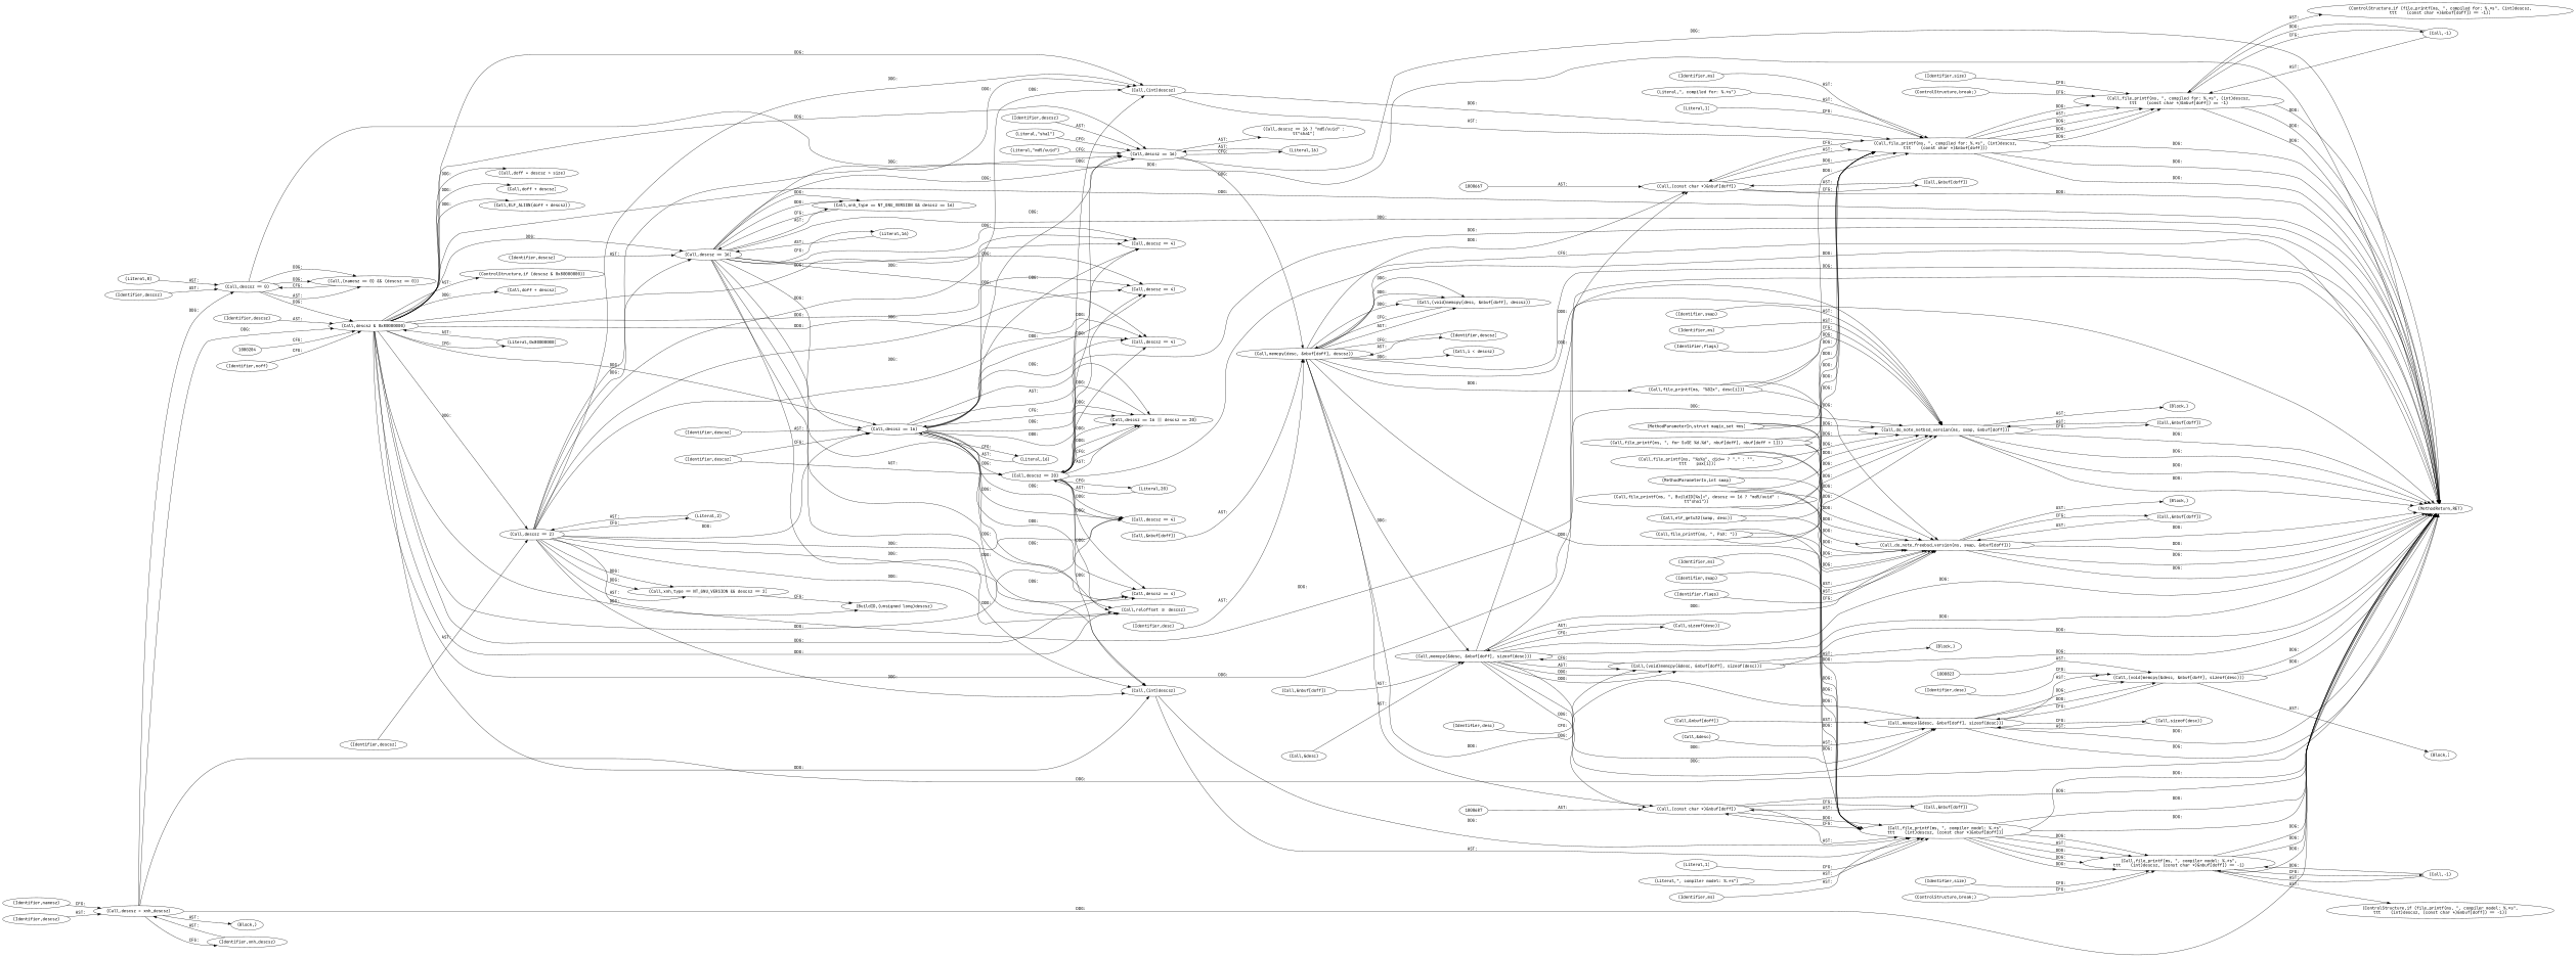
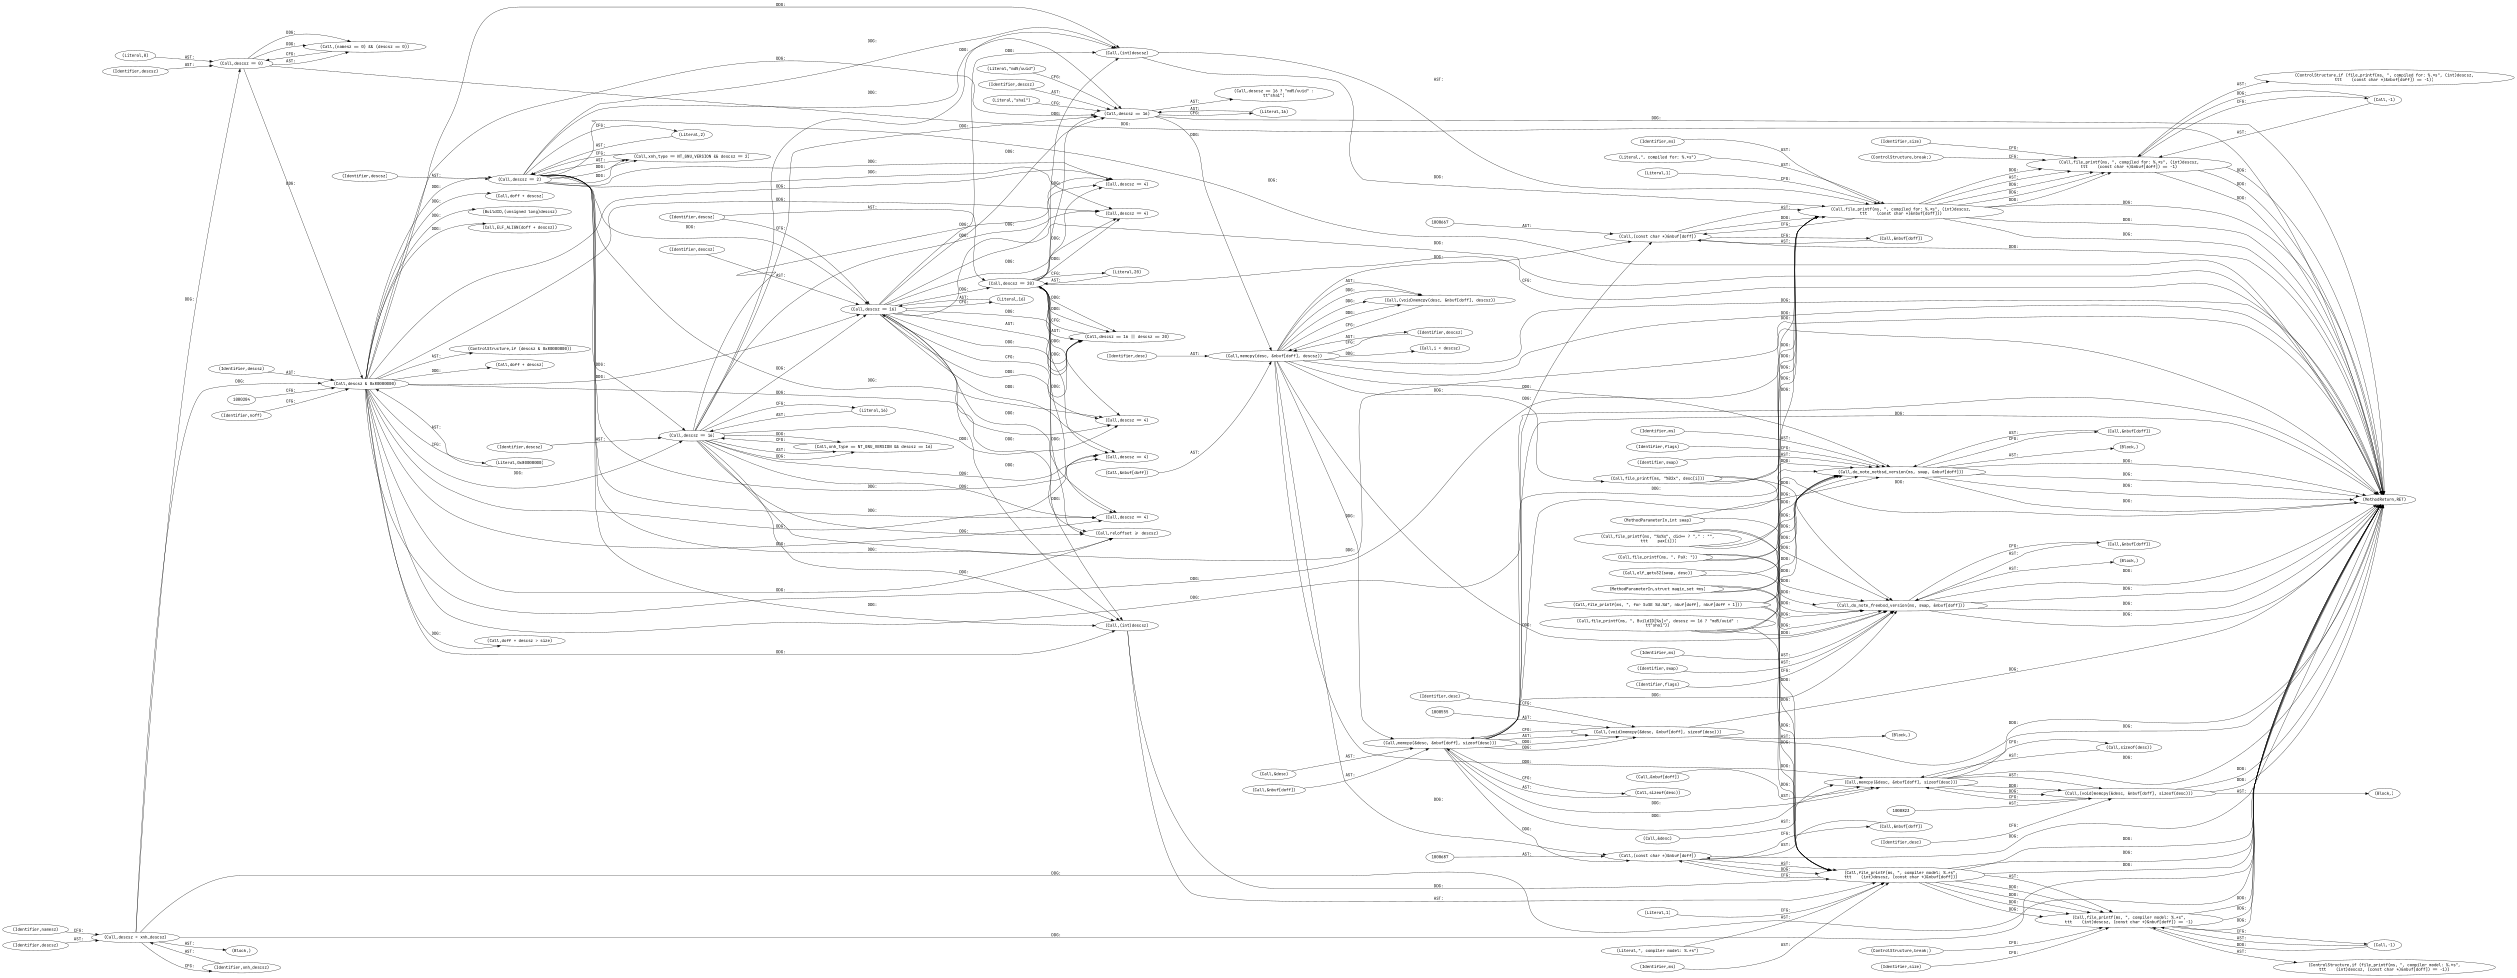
  digraph {
    fontname="JetBrains Mono"
    rankdir=LR
    node [fontname="JetBrains Mono"]
    edge [fontname="JetBrains Mono"]
    n1 [label="(Call,memcpy(&desc, &nbuf[doff], sizeof(desc)))"]
    n2 [label="(Call,(void)memcpy(&desc, &nbuf[doff], sizeof(desc)))"]
    n3 [label="(Call,do_note_netbsd_version(ms, swap, &nbuf[doff]))"]
    n4 [label="(Call,(const char *)&nbuf[doff])"]
    n5 [label="(Call,(const char *)&nbuf[doff])"]
    n6 [label="(Call,do_note_freebsd_version(ms, swap, &nbuf[doff]))"]
    n7 [label="(Call,memcpy(&desc, &nbuf[doff], sizeof(desc)))"]
    n8 [label="(Call,sizeof(desc))"]
    n9 [label="(MethodReturn,RET)"]
    n10 [label="(Block,)"]
    n11 [label="(Call,&nbuf[doff])"]
    n12 [label="(Block,)"]
    n13 [label="(Call,file_printf(ms, \", compiled for: %.*s\", (int)descsz,\n\t\t\t    (const char *)&nbuf[doff]))"]
    n14 [label="(Call,&nbuf[doff])"]
    n15 [label="(Call,file_printf(ms, \", compiler model: %.*s\",\n\t\t\t    (int)descsz, (const char *)&nbuf[doff]))"]
    n16 [label="(Call,&nbuf[doff])"]
    n17 [label="(Call,&nbuf[doff])"]
    n18 [label="(Block,)"]
    n19 [label="(Call,(void)memcpy(&desc, &nbuf[doff], sizeof(desc)))"]
    n20 [label="(Call,sizeof(desc))"]
    n21 [label="(Call,memcpy(desc, &nbuf[doff], descsz))"]
    n22 [label="(Call,(void)memcpy(desc, &nbuf[doff], descsz))"]
    n23 [label="(Identifier,descsz)"]
    n24 [label="(Call,i < descsz)"]
    n25 [label="(Call,file_printf(ms, \"%02x\", desc[i]))"]
    n26 [label="(Call,descsz == 16)"]
    n27 [label="(Call,descsz == 16 ? \"md5/uuid\" :\n\t\t\"sha1\")"]
    n28 [label="(Literal,16)"]
    n29 [label="(Call,descsz == 2)"]
    n30 [label="(Call,descsz == 16)"]
    n31 [label="(Call,descsz == 16)"]
    n32 [label="(Literal,2)"]
    n33 [label="(Call,descsz == 4)"]
    n34 [label="(Call,xnh_type == NT_GNU_VERSION && descsz == 2)"]
    n35 [label="(Call,descsz == 4)"]
    n36 [label="(Call,descsz == 4)"]
    n37 [label="(Call,descsz == 4)"]
    n38 [label="(Call,descsz == 4)"]
    n39 [label="(Call,(int)descsz)"]
    n40 [label="(Call,reloffset >= descsz)"]
    n41 [label="(Call,(int)descsz)"]
    n42 [label="(Call,xnh_type == NT_GNU_VERSION && descsz == 16)"]
    n43 [label="(Literal,16)"]
    n44 [label="(Call,descsz == 20)"]
    n45 [label="(Call,descsz == 16 || descsz == 20)"]
    n46 [label="(Literal,16)"]
    n47 [label="(Call,descsz & 0x80000000)"]
    n48 [label="(Call,doff + descsz > size)"]
    n49 [label="(Call,doff + descsz)"]
    n50 [label="(BuildID,(unsigned long)descsz)"]
    n51 [label="(Call,ELF_ALIGN(doff + descsz))"]
    n52 [label="(ControlStructure,if (descsz & 0x80000000))"]
    n53 [label="(Call,doff + descsz)"]
    n54 [label="(Literal,0x80000000)"]
    n55 [label="(Call,descsz == 0)"]
    n56 [label="(Call,(namesz == 0) && (descsz == 0))"]
    n57 [label="(Literal,0)"]
    n58 [label="(Call,descsz = xnh_descsz)"]
    n59 [label="(Identifier,xnh_descsz)"]
    n60 [label="(Block,)"]
    n61 [label="(Literal,20)"]
    n62 [label="(Call,file_printf(ms, \", compiled for: %.*s\", (int)descsz,\n\t\t\t    (const char *)&nbuf[doff]) == -1)"]
    n63 [label="(Call,-1)"]
    n64 [label="(ControlStructure,if (file_printf(ms, \", compiled for: %.*s\", (int)descsz,\n\t\t\t    (const char *)&nbuf[doff]) == -1))"]
    n65 [label="(Call,file_printf(ms, \", compiler model: %.*s\",\n\t\t\t    (int)descsz, (const char *)&nbuf[doff]) == -1)"]
    n66 [label="(ControlStructure,if (file_printf(ms, \", compiler model: %.*s\",\n\t\t\t    (int)descsz, (const char *)&nbuf[doff]) == -1))"]
    n67 [label="(Call,-1)"]
    n68 [label="(Block,)"]
    n69 [label="(MethodParameterIn,struct magic_set *ms)"]
    n70 [label="(ControlStructure,break;)"]
    n71 [label="(Identifier,ms)"]
    n72 [label="(Identifier,descsz)"]
    n73 [label="(ControlStructure,break;)"]
    n74 [label="(Identifier,descsz)"]
    n75 [label="(Literal,\", compiled for: %.*s\")"]
    n76 [label="(Call,elf_getu32(swap, desc))"]
    n77 [label="(Identifier,flags)"]
    n78 [label="(Call,file_printf(ms, \", for SuSE %d.%d\", nbuf[doff], nbuf[doff + 1]))"]
    n79 [label="(Identifier,flags)"]
    n80 [label="(Call,file_printf(ms, \"%s%s\", did++ ? \",\" : \"\",\n \t\t\t    pax[i]))"]
    n81 [label="(Call,&desc)"]
    n82 [label="(Identifier,noff)"]
    n83 [label="(Call,&nbuf[doff])"]
    n84 [label="(Literal,1)"]
    n85 [label="(Identifier,desc)"]
    n86 [label="(Identifier,namesz)"]
    n87 [label="(Identifier,descsz)"]
    n88 [label="(Call,file_printf(ms, \", PaX: \"))"]
    n89 [label="(MethodParameterIn,int swap)"]
    n90 [label="(Identifier,size)"]
    n91 [label="(Identifier,descsz)"]
    n92 [label="(Call,&nbuf[doff])"]
    n93 [label="(Identifier,descsz)"]
    n94 [label="(Literal,\"sha1\")"]
    n95 [label="(Literal,1)"]
    n96 [label="(Identifier,descsz)"]
    n97 [label="(Identifier,desc)"]
    n98 [label="(Identifier,descsz)"]
    n99 [label="(Call,&nbuf[doff])"]
    n100 [label="(Identifier,ms)"]
    n101 [label="(Identifier,swap)"]
    n102 [label="(Call,file_printf(ms, \", BuildID[%s]=\", descsz == 16 ? \"md5/uuid\" :\n\t\t\"sha1\"))"]
    n103 [label="(Literal,\", compiler model: %.*s\")"]
    n104 [label="(Identifier,ms)"]
    n105 [label="(Literal,\"md5/uuid\")"]
    n106 [label="(Call,&desc)"]
    n107 [label="(Identifier,desc)"]
    n108 [label="(Identifier,ms)"]
    n109 [label="(Identifier,size)"]
    n110 [label="(Identifier,descsz)"]
    n111 [label="(Identifier,swap)"]
    1000204
+   1000555
    1000667
    1000687
    1000823
    n1 -> n2 [label="AST: "]
    n1 -> n2 [label="DDG: "]
    n1 -> n2 [label="DDG: "]
    n1 -> n3 [label="DDG: "]
    n1 -> n4 [label="DDG: "]
    n1 -> n5 [label="DDG: "]
    n1 -> n6 [label="DDG: "]
    n1 -> n7 [label="DDG: "]
    n1 -> n7 [label="DDG: "]
    n1 -> n8 [label="CFG: "]
    n1 -> n9 [label="DDG: "]
    n1 -> n9 [label="DDG: "]
    n2 -> n1 [label="CFG: "]
    n2 -> n9 [label="DDG: "]
    n2 -> n9 [label="DDG: "]
    n2 -> n10 [label="AST: "]
    n3 -> n9 [label="DDG: "]
    n3 -> n9 [label="DDG: "]
    n3 -> n9 [label="DDG: "]
    n3 -> n9 [label="DDG: "]
    n3 -> n11 [label="CFG: "]
    n3 -> n12 [label="AST: "]
    n4 -> n9 [label="DDG: "]
    n4 -> n13 [label="AST: "]
    n4 -> n13 [label="DDG: "]
    n4 -> n14 [label="CFG: "]
    n5 -> n9 [label="DDG: "]
    n5 -> n15 [label="AST: "]
    n5 -> n15 [label="DDG: "]
    n5 -> n16 [label="CFG: "]
    n6 -> n9 [label="DDG: "]
    n6 -> n9 [label="DDG: "]
    n6 -> n9 [label="DDG: "]
    n6 -> n9 [label="DDG: "]
    n6 -> n17 [label="CFG: "]
    n6 -> n18 [label="AST: "]
    n7 -> n9 [label="DDG: "]
    n7 -> n9 [label="DDG: "]
    n7 -> n19 [label="AST: "]
    n7 -> n19 [label="DDG: "]
    n7 -> n19 [label="DDG: "]
    n7 -> n20 [label="CFG: "]
    n8 -> n1 [label="AST: "]
    n11 -> n3 [label="AST: "]
    n13 -> n4 [label="CFG: "]
    n13 -> n9 [label="DDG: "]
    n13 -> n9 [label="DDG: "]
    n13 -> n9 [label="DDG: "]
    n13 -> n62 [label="AST: "]
    n13 -> n62 [label="DDG: "]
    n13 -> n62 [label="DDG: "]
    n13 -> n62 [label="DDG: "]
    n13 -> n62 [label="DDG: "]
    n14 -> n4 [label="AST: "]
    n15 -> n5 [label="CFG: "]
    n15 -> n9 [label="DDG: "]
    n15 -> n9 [label="DDG: "]
    n15 -> n9 [label="DDG: "]
    n15 -> n65 [label="AST: "]
    n15 -> n65 [label="DDG: "]
    n15 -> n65 [label="DDG: "]
    n15 -> n65 [label="DDG: "]
    n15 -> n65 [label="DDG: "]
    n16 -> n5 [label="AST: "]
    n17 -> n6 [label="AST: "]
    n19 -> n7 [label="CFG: "]
    n19 -> n9 [label="DDG: "]
    n19 -> n9 [label="DDG: "]
    n19 -> n68 [label="AST: "]
    n20 -> n7 [label="AST: "]
    n21 -> n1 [label="DDG: "]
    n21 -> n3 [label="DDG: "]
    n21 -> n4 [label="DDG: "]
    n21 -> n5 [label="DDG: "]
    n21 -> n6 [label="DDG: "]
    n21 -> n7 [label="DDG: "]
    n21 -> n9 [label="DDG: "]
    n21 -> n9 [label="DDG: "]
    n21 -> n22 [label="AST: "]
    n21 -> n22 [label="DDG: "]
    n21 -> n22 [label="DDG: "]
    n21 -> n22 [label="DDG: "]
    n21 -> n23 [label="CFG: "]
    n21 -> n24 [label="DDG: "]
    n21 -> n25 [label="DDG: "]
    n22 -> n21 [label="CFG: "]
    n23 -> n21 [label="AST: "]
    n25 -> n3 [label="DDG: "]
    n25 -> n6 [label="DDG: "]
    n25 -> n13 [label="DDG: "]
    n25 -> n15 [label="DDG: "]
    n26 -> n9 [label="DDG: "]
    n26 -> n21 [label="DDG: "]
    n26 -> n27 [label="AST: "]
    n26 -> n28 [label="CFG: "]
    n28 -> n26 [label="AST: "]
    n29 -> n9 [label="DDG: "]
    n29 -> n26 [label="DDG: "]
    n29 -> n30 [label="DDG: "]
    n29 -> n31 [label="DDG: "]
    n29 -> n32 [label="CFG: "]
    n29 -> n33 [label="DDG: "]
    n29 -> n34 [label="AST: "]
    n29 -> n34 [label="DDG: "]
    n29 -> n34 [label="DDG: "]
    n29 -> n35 [label="DDG: "]
    n29 -> n36 [label="DDG: "]
    n29 -> n37 [label="DDG: "]
    n29 -> n38 [label="DDG: "]
    n29 -> n39 [label="DDG: "]
    n29 -> n40 [label="DDG: "]
    n29 -> n41 [label="DDG: "]
    n30 -> n9 [label="DDG: "]
    n30 -> n26 [label="DDG: "]
    n30 -> n31 [label="DDG: "]
    n30 -> n33 [label="DDG: "]
    n30 -> n35 [label="DDG: "]
    n30 -> n36 [label="DDG: "]
    n30 -> n37 [label="DDG: "]
    n30 -> n38 [label="DDG: "]
    n30 -> n39 [label="DDG: "]
    n30 -> n40 [label="DDG: "]
    n30 -> n41 [label="DDG: "]
    n30 -> n42 [label="AST: "]
    n30 -> n42 [label="DDG: "]
    n30 -> n42 [label="DDG: "]
    n30 -> n43 [label="CFG: "]
    n31 -> n9 [label="DDG: "]
    n31 -> n26 [label="DDG: "]
    n31 -> n33 [label="DDG: "]
    n31 -> n35 [label="DDG: "]
    n31 -> n36 [label="DDG: "]
    n31 -> n37 [label="DDG: "]
    n31 -> n38 [label="DDG: "]
    n31 -> n39 [label="DDG: "]
    n31 -> n40 [label="DDG: "]
    n31 -> n41 [label="DDG: "]
    n31 -> n44 [label="DDG: "]
    n31 -> n45 [label="AST: "]
    n31 -> n45 [label="DDG: "]
    n31 -> n45 [label="DDG: "]
    n31 -> n46 [label="CFG: "]
    n32 -> n29 [label="AST: "]
-   n34 -> n50 [label="CFG: "]
+   n34 -> n29 [label="CFG: "]
    n39 -> n15 [label="AST: "]
    n39 -> n15 [label="DDG: "]
    n41 -> n13 [label="AST: "]
    n41 -> n13 [label="DDG: "]
    n42 -> n30 [label="CFG: "]
    n43 -> n30 [label="AST: "]
    n44 -> n9 [label="CFG: "]
    n44 -> n26 [label="DDG: "]
    n44 -> n33 [label="DDG: "]
    n44 -> n35 [label="DDG: "]
    n44 -> n36 [label="DDG: "]
    n44 -> n37 [label="DDG: "]
    n44 -> n38 [label="DDG: "]
    n44 -> n39 [label="DDG: "]
    n44 -> n40 [label="DDG: "]
    n44 -> n41 [label="DDG: "]
    n44 -> n45 [label="AST: "]
    n44 -> n45 [label="DDG: "]
    n44 -> n45 [label="DDG: "]
    n44 -> n61 [label="CFG: "]
    n45 -> n31 [label="CFG: "]
    n45 -> n44 [label="CFG: "]
    n46 -> n31 [label="AST: "]
    n47 -> n9 [label="DDG: "]
    n47 -> n9 [label="DDG: "]
    n47 -> n26 [label="DDG: "]
    n47 -> n29 [label="DDG: "]
    n47 -> n30 [label="DDG: "]
    n47 -> n31 [label="DDG: "]
    n47 -> n33 [label="DDG: "]
    n47 -> n35 [label="DDG: "]
    n47 -> n36 [label="DDG: "]
    n47 -> n37 [label="DDG: "]
    n47 -> n38 [label="DDG: "]
    n47 -> n39 [label="DDG: "]
    n47 -> n40 [label="DDG: "]
    n47 -> n41 [label="DDG: "]
    n47 -> n48 [label="DDG: "]
    n47 -> n49 [label="DDG: "]
    n47 -> n50 [label="DDG: "]
    n47 -> n51 [label="DDG: "]
    n47 -> n52 [label="AST: "]
    n47 -> n53 [label="DDG: "]
    n47 -> n54 [label="CFG: "]
    n54 -> n47 [label="AST: "]
    n55 -> n9 [label="DDG: "]
    n55 -> n47 [label="DDG: "]
    n55 -> n56 [label="AST: "]
    n55 -> n56 [label="DDG: "]
    n55 -> n56 [label="DDG: "]
    n56 -> n55 [label="CFG: "]
    n57 -> n55 [label="AST: "]
    n58 -> n9 [label="DDG: "]
    n58 -> n9 [label="DDG: "]
    n58 -> n47 [label="DDG: "]
    n58 -> n55 [label="DDG: "]
    n58 -> n59 [label="CFG: "]
    n58 -> n60 [label="AST: "]
    n59 -> n58 [label="AST: "]
    n61 -> n44 [label="AST: "]
    n62 -> n9 [label="DDG: "]
    n62 -> n9 [label="DDG: "]
    n62 -> n9 [label="DDG: "]
    n62 -> n63 [label="CFG: "]
    n62 -> n64 [label="AST: "]
    n63 -> n62 [label="AST: "]
    n63 -> n62 [label="DDG: "]
    n65 -> n9 [label="DDG: "]
    n65 -> n9 [label="DDG: "]
    n65 -> n9 [label="DDG: "]
    n65 -> n66 [label="AST: "]
    n65 -> n67 [label="CFG: "]
    n67 -> n65 [label="AST: "]
    n67 -> n65 [label="DDG: "]
    n69 -> n3 [label="DDG: "]
    n69 -> n6 [label="DDG: "]
    n69 -> n13 [label="DDG: "]
    n69 -> n15 [label="DDG: "]
    n70 -> n65 [label="CFG: "]
    n71 -> n15 [label="AST: "]
    n72 -> n55 [label="AST: "]
    n73 -> n62 [label="CFG: "]
    n74 -> n31 [label="AST: "]
    n75 -> n13 [label="AST: "]
    n76 -> n3 [label="DDG: "]
    n76 -> n6 [label="DDG: "]
    n77 -> n6 [label="CFG: "]
    n78 -> n3 [label="DDG: "]
    n78 -> n6 [label="DDG: "]
    n78 -> n13 [label="DDG: "]
    n78 -> n15 [label="DDG: "]
    n79 -> n3 [label="CFG: "]
    n80 -> n3 [label="DDG: "]
    n80 -> n6 [label="DDG: "]
    n80 -> n13 [label="DDG: "]
    n80 -> n15 [label="DDG: "]
    n81 -> n1 [label="AST: "]
    n82 -> n47 [label="CFG: "]
    n83 -> n7 [label="AST: "]
    n84 -> n15 [label="CFG: "]
    n85 -> n21 [label="AST: "]
    n86 -> n58 [label="CFG: "]
    n87 -> n31 [label="CFG: "]
    n87 -> n44 [label="AST: "]
    n88 -> n3 [label="DDG: "]
    n88 -> n6 [label="DDG: "]
    n88 -> n13 [label="DDG: "]
    n88 -> n15 [label="DDG: "]
    n89 -> n3 [label="DDG: "]
    n89 -> n6 [label="DDG: "]
    n90 -> n65 [label="CFG: "]
    n91 -> n29 [label="AST: "]
    n92 -> n1 [label="AST: "]
    n93 -> n26 [label="AST: "]
    n94 -> n26 [label="CFG: "]
    n95 -> n13 [label="CFG: "]
    n96 -> n30 [label="AST: "]
    n97 -> n19 [label="CFG: "]
    n98 -> n47 [label="AST: "]
    n99 -> n21 [label="AST: "]
    n100 -> n6 [label="AST: "]
    n101 -> n3 [label="AST: "]
    n102 -> n3 [label="DDG: "]
    n102 -> n6 [label="DDG: "]
    n102 -> n13 [label="DDG: "]
    n102 -> n15 [label="DDG: "]
    n103 -> n15 [label="AST: "]
    n104 -> n13 [label="AST: "]
    n105 -> n26 [label="CFG: "]
    n106 -> n7 [label="AST: "]
    n107 -> n2 [label="CFG: "]
    n108 -> n3 [label="AST: "]
    n109 -> n62 [label="CFG: "]
    n110 -> n58 [label="AST: "]
    n111 -> n6 [label="AST: "]
    1000204 -> n47 [label="CFG: "]
+   1000555 -> n2 [label="AST: "]
    1000667 -> n4 [label="AST: "]
    1000687 -> n5 [label="AST: "]
    1000823 -> n19 [label="AST: "]
  }
